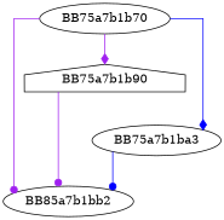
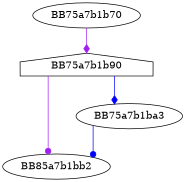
  digraph {
    splines=ortho
    node [shape=ellipse]
    edge [arrowhead=dot color=purple]
    n1 [label=BB85a7b1bb2]
    BB75a7b1b70
    BB75a7b1b90 [shape=house]
    BB75a7b1ba3
-   BB75a7b1b70 -> n1
    BB75a7b1b70 -> BB75a7b1b90 [arrowhead=diamond]
    BB75a7b1b90 -> n1
-   BB75a7b1b70 -> BB75a7b1ba3 [arrowhead=diamond color=blue]
+   BB75a7b1b90 -> BB75a7b1ba3 [arrowhead=diamond color=blue]
    BB75a7b1ba3 -> n1 [color=blue]
  }
